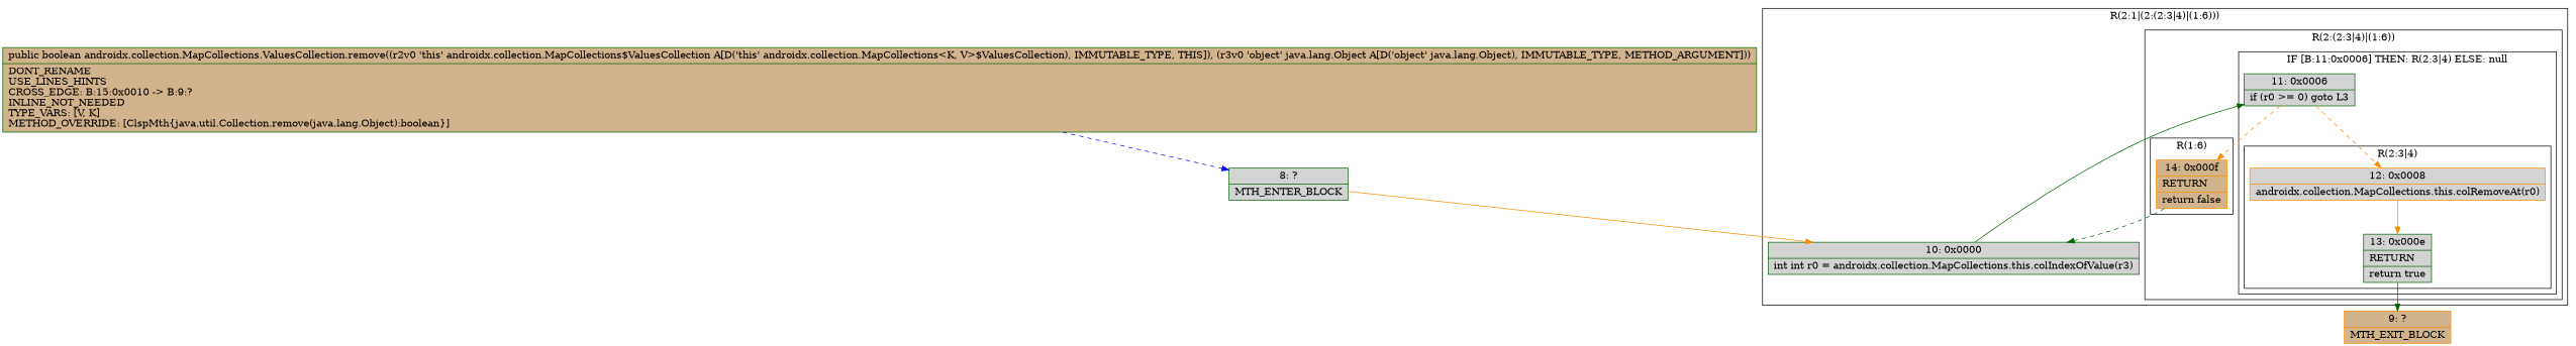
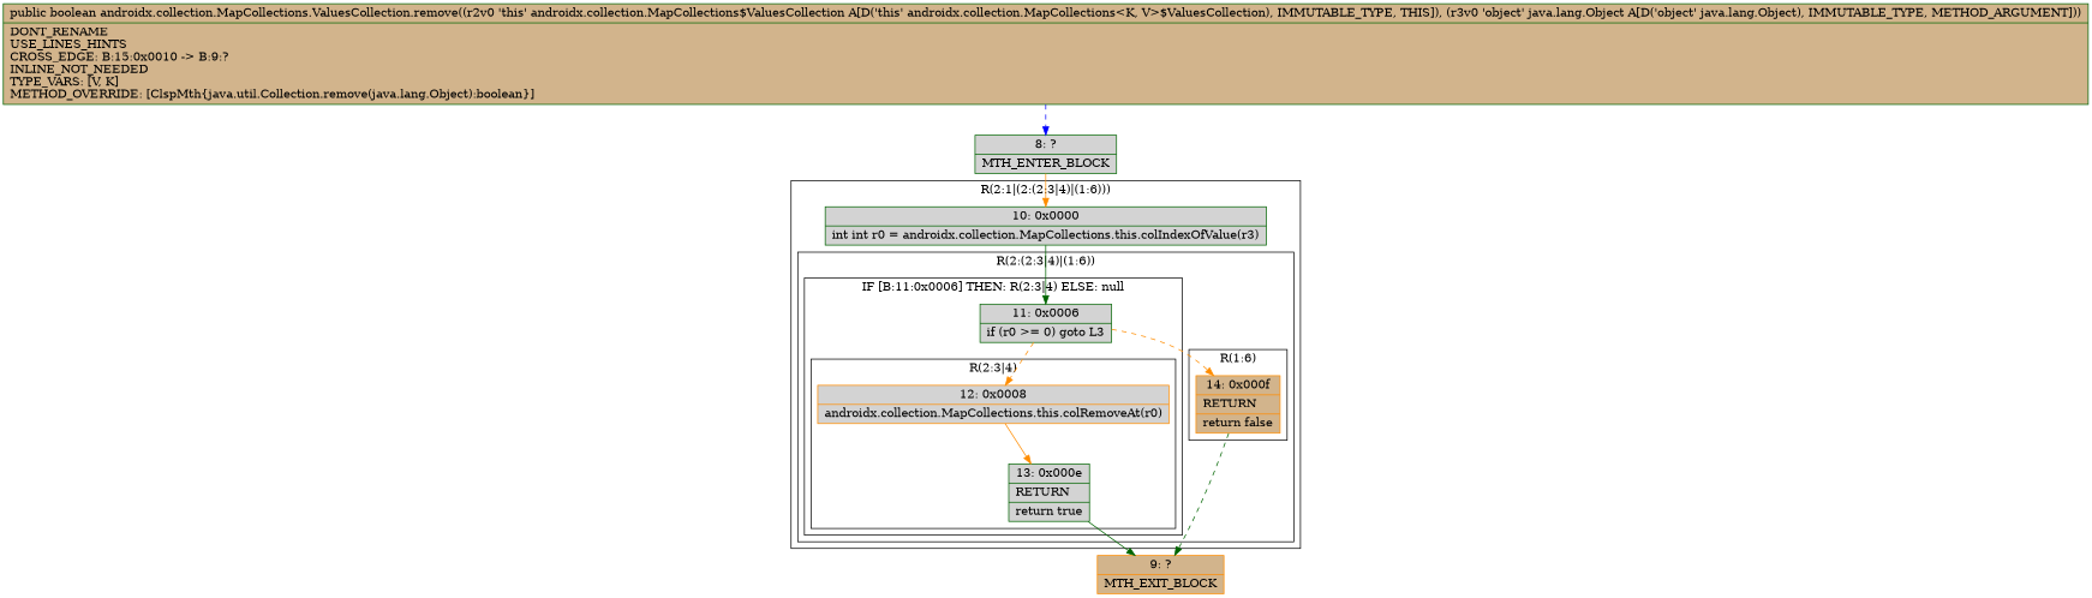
  digraph {
    node [color=darkgreen fillcolor=lightgrey shape=record style=filled]
    edge [color=darkorange style=solid]
    n1 [color=darkorange label="{12\:\ 0x0008|androidx.collection.MapCollections.this.colRemoveAt(r0)\l}"]
    n2 [label="{13\:\ 0x000e|RETURN\l|return true\l}"]
    n3 [label="{11\:\ 0x0006|if (r0 \>= 0) goto L3\l}"]
    n4 [color=darkorange fillcolor=tan label="{14\:\ 0x000f|RETURN\l|return false\l}"]
    n5 [label="{10\:\ 0x0000|int int r0 = androidx.collection.MapCollections.this.colIndexOfValue(r3)\l}"]
    n6 [color=darkorange fillcolor=tan label="{9\:\ ?|MTH_EXIT_BLOCK\l}"]
    n7 [label="{8\:\ ?|MTH_ENTER_BLOCK\l}"]
    n8 [fillcolor=tan label="{public boolean androidx.collection.MapCollections.ValuesCollection.remove((r2v0 'this' androidx.collection.MapCollections$ValuesCollection A[D('this' androidx.collection.MapCollections\<K, V\>$ValuesCollection), IMMUTABLE_TYPE, THIS]), (r3v0 'object' java.lang.Object A[D('object' java.lang.Object), IMMUTABLE_TYPE, METHOD_ARGUMENT]))  | DONT_RENAME\lUSE_LINES_HINTS\lCROSS_EDGE: B:15:0x0010 \-\> B:9:?\lINLINE_NOT_NEEDED\lTYPE_VARS: [V, K]\lMETHOD_OVERRIDE: [ClspMth\{java.util.Collection.remove(java.lang.Object):boolean\}]\l}"]
    subgraph cluster_1 {
      label="R(2:1|(2:(2:3|4)|(1:6)))"
      n5
      subgraph cluster_2 {
        label="R(2:(2:3|4)|(1:6))"
        subgraph cluster_3 {
          label="IF [B:11:0x0006] THEN: R(2:3|4) ELSE: null"
          n3
          subgraph cluster_4 {
            label="R(2:3|4)"
            n1
            n2
          }
        }
        subgraph cluster_5 {
          label="R(1:6)"
          n4
        }
      }
    }
    n1 -> n2
    n2 -> n6 [color=darkgreen]
    n3 -> n1 [style=dashed]
    n3 -> n4 [style=dashed]
-   n4 -> n5 [color=darkgreen style=dashed]
+   n4 -> n6 [color=darkgreen style=dashed]
    n5 -> n3 [color=darkgreen]
    n7 -> n5
    n8 -> n7 [color=blue style=dashed]
  }
